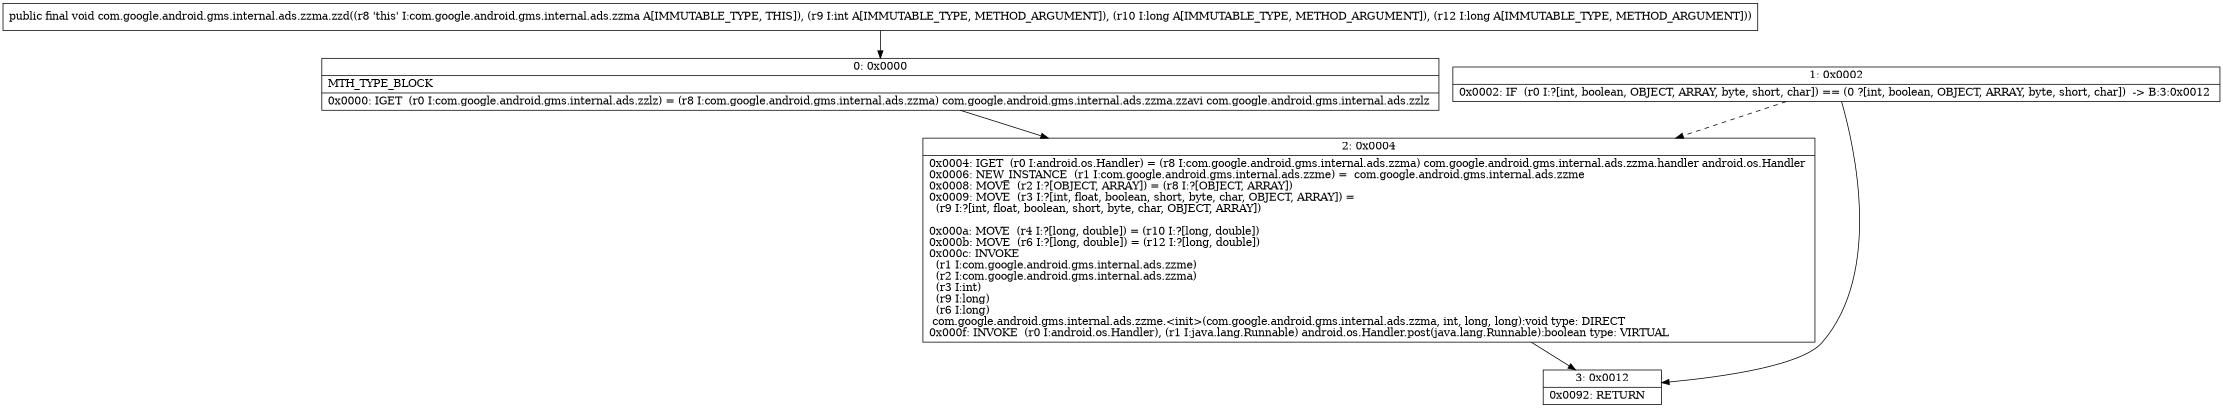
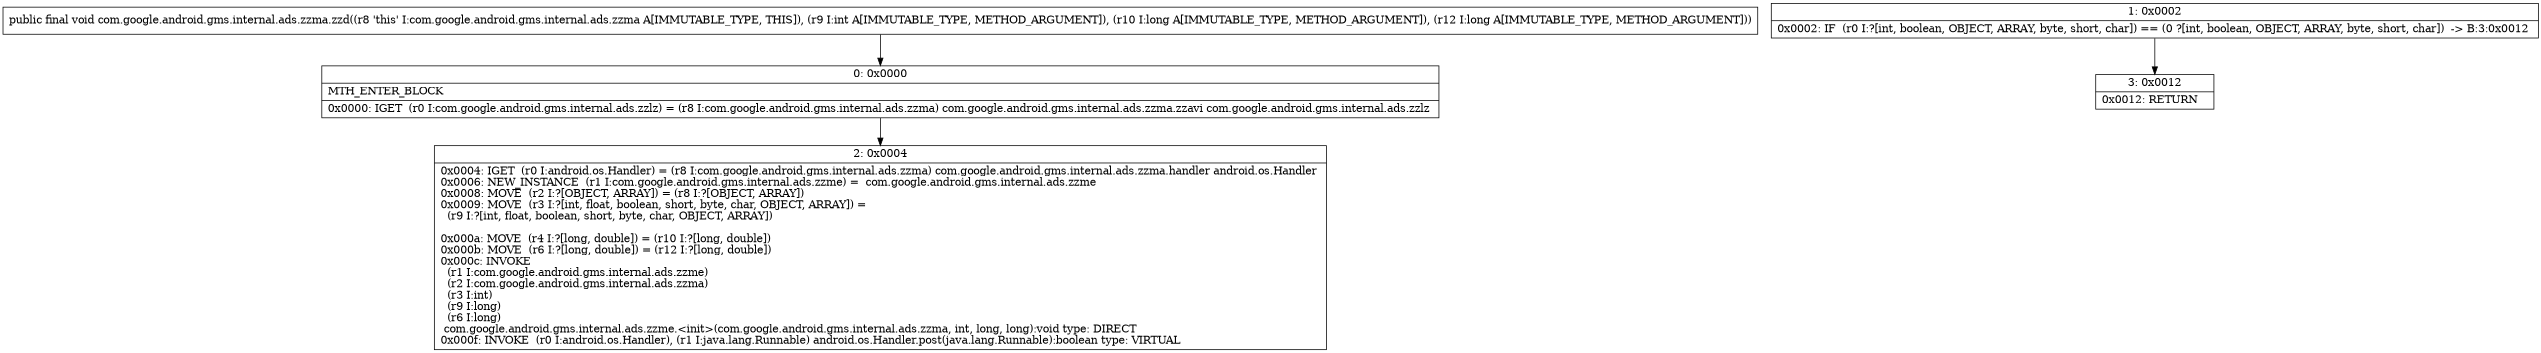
  digraph {
    node [shape=record]
-   n1 [label="{0\:\ 0x0000|MTH_TYPE_BLOCK\l|0x0000: IGET  (r0 I:com.google.android.gms.internal.ads.zzlz) = (r8 I:com.google.android.gms.internal.ads.zzma) com.google.android.gms.internal.ads.zzma.zzavi com.google.android.gms.internal.ads.zzlz \l}"]
+   n1 [label="{0\:\ 0x0000|MTH_ENTER_BLOCK\l|0x0000: IGET  (r0 I:com.google.android.gms.internal.ads.zzlz) = (r8 I:com.google.android.gms.internal.ads.zzma) com.google.android.gms.internal.ads.zzma.zzavi com.google.android.gms.internal.ads.zzlz \l}"]
    n2 [label="{2\:\ 0x0004|0x0004: IGET  (r0 I:android.os.Handler) = (r8 I:com.google.android.gms.internal.ads.zzma) com.google.android.gms.internal.ads.zzma.handler android.os.Handler \l0x0006: NEW_INSTANCE  (r1 I:com.google.android.gms.internal.ads.zzme) =  com.google.android.gms.internal.ads.zzme \l0x0008: MOVE  (r2 I:?[OBJECT, ARRAY]) = (r8 I:?[OBJECT, ARRAY]) \l0x0009: MOVE  (r3 I:?[int, float, boolean, short, byte, char, OBJECT, ARRAY]) = \l  (r9 I:?[int, float, boolean, short, byte, char, OBJECT, ARRAY])\l \l0x000a: MOVE  (r4 I:?[long, double]) = (r10 I:?[long, double]) \l0x000b: MOVE  (r6 I:?[long, double]) = (r12 I:?[long, double]) \l0x000c: INVOKE  \l  (r1 I:com.google.android.gms.internal.ads.zzme)\l  (r2 I:com.google.android.gms.internal.ads.zzma)\l  (r3 I:int)\l  (r9 I:long)\l  (r6 I:long)\l com.google.android.gms.internal.ads.zzme.\<init\>(com.google.android.gms.internal.ads.zzma, int, long, long):void type: DIRECT \l0x000f: INVOKE  (r0 I:android.os.Handler), (r1 I:java.lang.Runnable) android.os.Handler.post(java.lang.Runnable):boolean type: VIRTUAL \l}"]
    n3 [label="{1\:\ 0x0002|0x0002: IF  (r0 I:?[int, boolean, OBJECT, ARRAY, byte, short, char]) == (0 ?[int, boolean, OBJECT, ARRAY, byte, short, char])  \-\> B:3:0x0012 \l}"]
-   n4 [label="{3\:\ 0x0012|0x0092: RETURN   \l}"]
+   n4 [label="{3\:\ 0x0012|0x0012: RETURN   \l}"]
    n5 [label="{public final void com.google.android.gms.internal.ads.zzma.zzd((r8 'this' I:com.google.android.gms.internal.ads.zzma A[IMMUTABLE_TYPE, THIS]), (r9 I:int A[IMMUTABLE_TYPE, METHOD_ARGUMENT]), (r10 I:long A[IMMUTABLE_TYPE, METHOD_ARGUMENT]), (r12 I:long A[IMMUTABLE_TYPE, METHOD_ARGUMENT])) }"]
    n1 -> n2
-   n2 -> n4
-   n3 -> n2 [style=dashed]
    n3 -> n4
    n5 -> n1
  }
